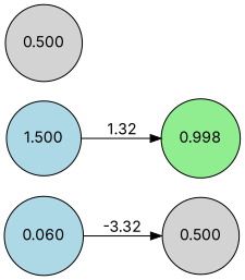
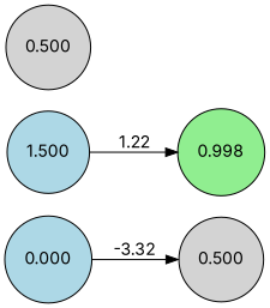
  digraph {
    fontname=Inter
    rankdir=LR
    node [fillcolor=lightblue fontname=Inter shape=circle style=filled]
    edge [fontname=Inter]
-   n1 [label=0.060]
+   n1 [label=0.000]
    n2 [fillcolor=lightgray label=0.500]
    n3 [label=1.500]
    n4 [fillcolor=lightgreen label=0.998]
    n5 [fillcolor=lightgray label=0.500]
    n1 -> n2 [label=-3.32]
-   n3 -> n4 [label=1.32]
+   n3 -> n4 [label=1.22]
  }
